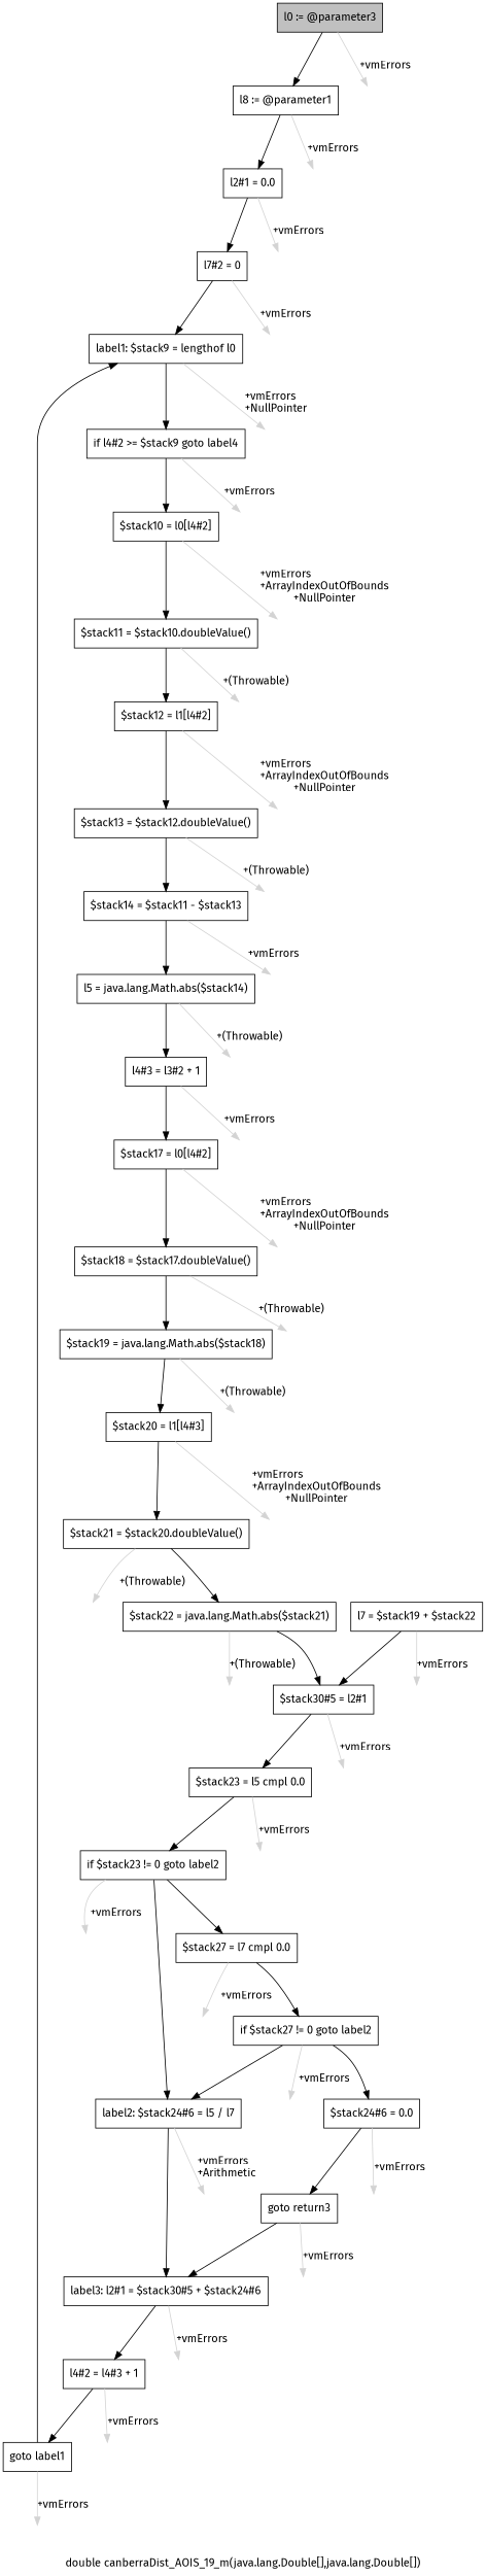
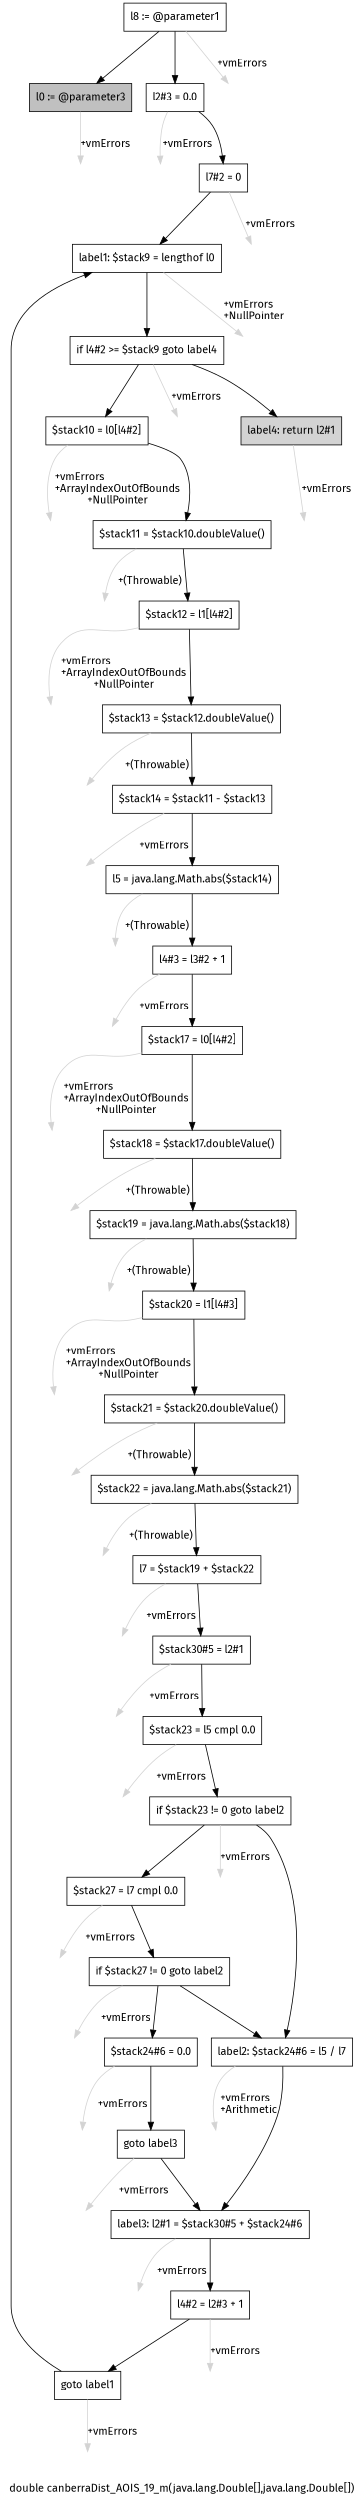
  digraph {
    fontname="Fira Sans"
    label="double canberraDist_AOIS_19_m(java.lang.Double[],java.lang.Double[])"
    node [fontname="Fira Sans" shape=box style=invis]
    edge [color=black fontname="Fira Sans"]
    n1 [fillcolor=gray label="l0 := @parameter3" style=filled]
    n2 [label="l8 := @parameter1" style=""]
    n3 [label=Esc]
-   n4 [label="l2#1 = 0.0" style=""]
+   n4 [label="l2#3 = 0.0" style=""]
    n5 [label=Esc]
    n6 [label="l7#2 = 0" style=""]
    n7 [label=Esc]
    n8 [label="label1: $stack9 = lengthof l0" style=""]
    n9 [label=Esc]
    n10 [label="if l4#2 >= $stack9 goto label4" style=""]
    n11 [label=Esc]
    n12 [label="$stack10 = l0[l4#2]" style=""]
+   n13 [fillcolor=lightgray label="label4: return l2#1" style=filled]
    n14 [label=Esc]
    n15 [label="$stack11 = $stack10.doubleValue()" style=""]
    n16 [label=Esc]
    n17 [label=Esc]
    n18 [label="$stack12 = l1[l4#2]" style=""]
    n19 [label=Esc]
    n20 [label="$stack13 = $stack12.doubleValue()" style=""]
    n21 [label=Esc]
    n22 [label="$stack14 = $stack11 - $stack13" style=""]
    n23 [label=Esc]
    n24 [label="l5 = java.lang.Math.abs($stack14)" style=""]
    n25 [label=Esc]
    n26 [label="l4#3 = l3#2 + 1" style=""]
    n27 [label=Esc]
    n28 [label="$stack17 = l0[l4#2]" style=""]
    n29 [label=Esc]
    n30 [label="$stack18 = $stack17.doubleValue()" style=""]
    n31 [label=Esc]
    n32 [label="$stack19 = java.lang.Math.abs($stack18)" style=""]
    n33 [label=Esc]
    n34 [label="$stack20 = l1[l4#3]" style=""]
    n35 [label=Esc]
    n36 [label="$stack21 = $stack20.doubleValue()" style=""]
    n37 [label=Esc]
    n38 [label="$stack22 = java.lang.Math.abs($stack21)" style=""]
    n39 [label=Esc]
    n40 [label="l7 = $stack19 + $stack22" style=""]
    n41 [label=Esc]
    n42 [label="$stack30#5 = l2#1" style=""]
    n43 [label=Esc]
    n44 [label="$stack23 = l5 cmpl 0.0" style=""]
    n45 [label=Esc]
    n46 [label="if $stack23 != 0 goto label2" style=""]
    n47 [label=Esc]
    n48 [label="$stack27 = l7 cmpl 0.0" style=""]
    n49 [label="label2: $stack24#6 = l5 / l7" style=""]
    n50 [label=Esc]
    n51 [label="if $stack27 != 0 goto label2" style=""]
    n52 [label=Esc]
    n53 [label="label3: l2#1 = $stack30#5 + $stack24#6" style=""]
    n54 [label=Esc]
    n55 [label="$stack24#6 = 0.0" style=""]
    n56 [label=Esc]
-   n57 [label="l4#2 = l4#3 + 1" style=""]
+   n57 [label="l4#2 = l2#3 + 1" style=""]
    n58 [label=Esc]
-   n59 [label="goto return3" style=""]
+   n59 [label="goto label3" style=""]
    n60 [label=Esc]
    n61 [label=Esc]
    n62 [label="goto label1" style=""]
    n63 [label=Esc]
    n64 [label=Esc]
-   n1 -> n2
+   n2 -> n1
    n1 -> n3 [color=lightgray label="\l+vmErrors"]
    n2 -> n4
    n2 -> n5 [color=lightgray label="\l+vmErrors"]
    n4 -> n6
    n4 -> n7 [color=lightgray label="\l+vmErrors"]
    n6 -> n8
    n6 -> n9 [color=lightgray label="\l+vmErrors"]
    n8 -> n10
    n8 -> n11 [color=lightgray label="\l+vmErrors\l+NullPointer"]
    n10 -> n12
+   n10 -> n13
    n10 -> n14 [color=lightgray label="\l+vmErrors"]
    n12 -> n15
    n12 -> n16 [color=lightgray label="\l+vmErrors\l+ArrayIndexOutOfBounds\l+NullPointer"]
+   n13 -> n17 [color=lightgray label="\l+vmErrors"]
    n15 -> n18
    n15 -> n19 [color=lightgray label="\l+(Throwable)"]
    n18 -> n20
    n18 -> n21 [color=lightgray label="\l+vmErrors\l+ArrayIndexOutOfBounds\l+NullPointer"]
    n20 -> n22
    n20 -> n23 [color=lightgray label="\l+(Throwable)"]
    n22 -> n24
    n22 -> n25 [color=lightgray label="\l+vmErrors"]
    n24 -> n26
    n24 -> n27 [color=lightgray label="\l+(Throwable)"]
    n26 -> n28
    n26 -> n29 [color=lightgray label="\l+vmErrors"]
    n28 -> n30
    n28 -> n31 [color=lightgray label="\l+vmErrors\l+ArrayIndexOutOfBounds\l+NullPointer"]
    n30 -> n32
    n30 -> n33 [color=lightgray label="\l+(Throwable)"]
    n32 -> n34
    n32 -> n35 [color=lightgray label="\l+(Throwable)"]
    n34 -> n36
    n34 -> n37 [color=lightgray label="\l+vmErrors\l+ArrayIndexOutOfBounds\l+NullPointer"]
    n36 -> n38
    n36 -> n39 [color=lightgray label="\l+(Throwable)"]
-   n38 -> n42
+   n38 -> n40
    n38 -> n41 [color=lightgray label="\l+(Throwable)"]
    n40 -> n42
    n40 -> n43 [color=lightgray label="\l+vmErrors"]
    n42 -> n44
    n42 -> n45 [color=lightgray label="\l+vmErrors"]
    n44 -> n46
    n44 -> n47 [color=lightgray label="\l+vmErrors"]
    n46 -> n48
    n46 -> n49
    n46 -> n50 [color=lightgray label="\l+vmErrors"]
    n48 -> n51
    n48 -> n52 [color=lightgray label="\l+vmErrors"]
    n49 -> n53
    n49 -> n54 [color=lightgray label="\l+vmErrors\l+Arithmetic"]
    n51 -> n49
    n51 -> n55
    n51 -> n56 [color=lightgray label="\l+vmErrors"]
    n53 -> n57
    n53 -> n58 [color=lightgray label="\l+vmErrors"]
    n55 -> n59
    n55 -> n60 [color=lightgray label="\l+vmErrors"]
    n57 -> n62
    n57 -> n63 [color=lightgray label="\l+vmErrors"]
    n59 -> n53
    n59 -> n61 [color=lightgray label="\l+vmErrors"]
    n62 -> n8
    n62 -> n64 [color=lightgray label="\l+vmErrors"]
  }
